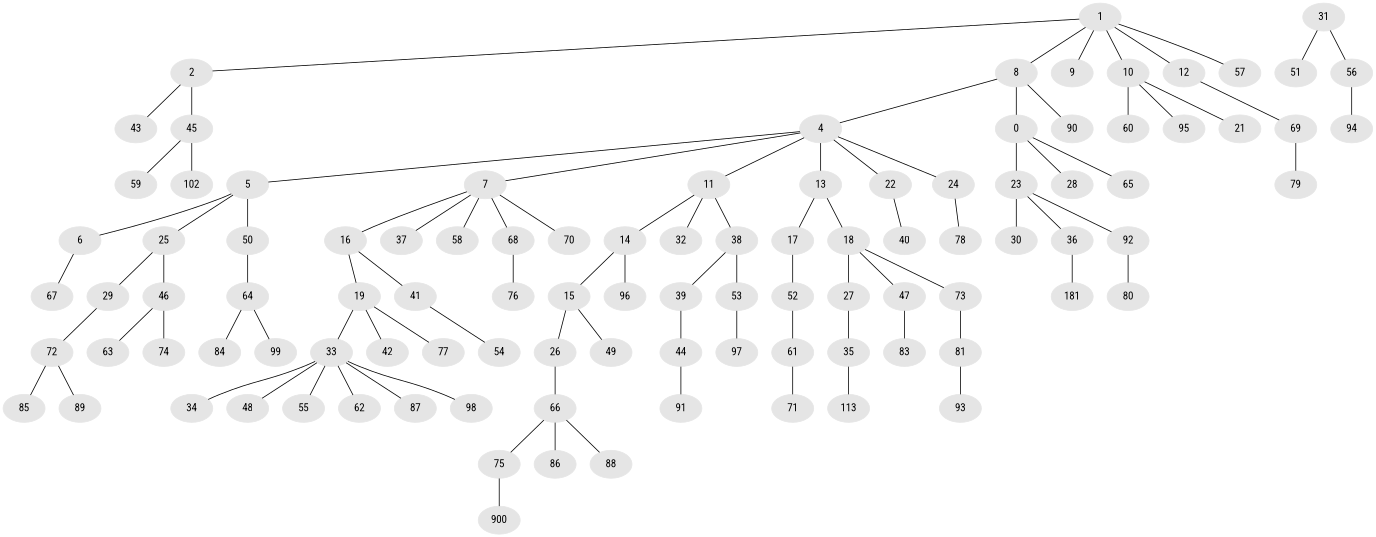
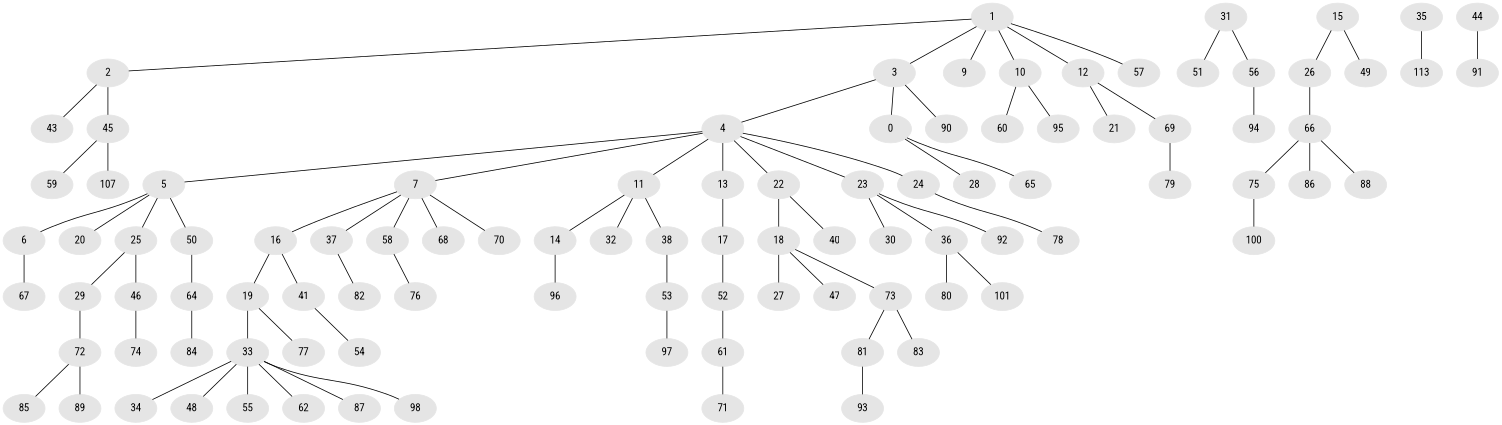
  graph {
    fontname="Roboto Condensed"
    node [color=gray90 fontname="Roboto Condensed" style=filled]
    edge [fontname="Roboto Condensed"]
    1
    2
-   3 [label=8]
+   3
    9
    10
    12
    57
    43
    45
    4
    n11 [label=0]
    90
    60
    95
    21
    69
    59
-   102
+   102 [label=107]
    5
    7
    11
    13
    22
    23
    24
    28
    65
    6
+   20
    25
    50
    16
    37
    58
    68
    70
    14
    32
    38
    17
    18
    40
    30
    36
    92
    78
    67
    29
    46
    64
    19
    41
+   82
    76
    31
    51
    56
    15
    96
-   39
    53
    79
    52
    27
    47
    73
    26
    49
    66
    33
-   42
    77
    54
    61
    35
    81
    83
    34
    48
    55
    62
    87
    98
    80
-   101 [label=181]
+   101
    72
-   63
    74
    75
    86
    88
    n92 [label=113]
    85
    89
    94
    44
    97
    91
    84
-   99
    71
-   100 [label=900]
+   100
    93
    1 -- 2
    1 -- 3
    1 -- 9
    1 -- 10
    1 -- 12
    1 -- 57
    2 -- 43
    2 -- 45
    3 -- 4
    3 -- n11
    3 -- 90
    10 -- 60
    10 -- 95
-   10 -- 21
+   12 -- 21
    12 -- 69
    45 -- 59
    45 -- 102
    4 -- 5
    4 -- 7
    4 -- 11
    4 -- 13
    4 -- 22
-   n11 -- 23
+   4 -- 23
    4 -- 24
    n11 -- 28
    n11 -- 65
    69 -- 79
    5 -- 6
+   5 -- 20
    5 -- 25
    5 -- 50
    7 -- 16
    7 -- 37
    7 -- 58
    7 -- 68
    7 -- 70
    11 -- 14
    11 -- 32
    11 -- 38
    13 -- 17
-   13 -- 18
+   22 -- 18
    22 -- 40
    23 -- 30
    23 -- 36
    23 -- 92
    24 -- 78
    6 -- 67
    25 -- 29
    25 -- 46
    50 -- 64
    16 -- 19
    16 -- 41
-   68 -- 76
-   14 -- 15
+   37 -- 82
+   58 -- 76
    14 -- 96
-   38 -- 39
    38 -- 53
    17 -- 52
    18 -- 27
    18 -- 47
    18 -- 73
-   92 -- 80
+   36 -- 80
    36 -- 101
    29 -- 72
-   46 -- 63
    46 -- 74
    64 -- 84
-   64 -- 99
    19 -- 33
-   19 -- 42
    19 -- 77
    41 -- 54
    31 -- 51
    31 -- 56
    56 -- 94
    15 -- 26
    15 -- 49
-   39 -- 44
    53 -- 97
    52 -- 61
-   27 -- 35
    73 -- 81
-   47 -- 83
+   73 -- 83
    26 -- 66
    66 -- 75
    66 -- 86
    66 -- 88
    33 -- 34
    33 -- 48
    33 -- 55
    33 -- 62
    33 -- 87
    33 -- 98
    61 -- 71
    35 -- n92
    81 -- 93
    72 -- 85
    72 -- 89
    75 -- 100
    44 -- 91
  }
